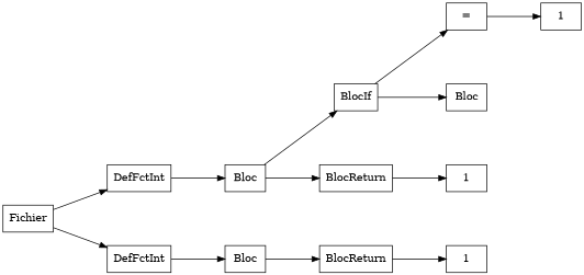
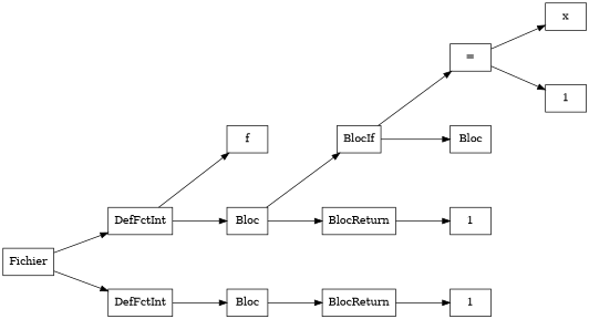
  digraph {
    nodesep=1
    rankdir=LR
    ranksep=1
    node [shape=box]
    n1 [label=Fichier]
    n2 [label=DefFctInt]
    n3 [label=DefFctInt]
+   n4 [label=f]
    n5 [label=Bloc]
    n6 [label=Bloc]
    n7 [label=BlocIf]
    n8 [label=BlocReturn]
    n9 [label="="]
    n10 [label=Bloc]
    n11 [label=1]
+   n12 [label=x]
    n13 [label=1]
    n14 [label=BlocReturn]
    n15 [label=1]
    n1 -> n2
    n1 -> n3
+   n2 -> n4
    n2 -> n5
    n3 -> n6
    n5 -> n7
    n5 -> n8
    n6 -> n14
    n7 -> n9
    n7 -> n10
    n8 -> n11
+   n9 -> n12
    n9 -> n13
    n14 -> n15
  }
